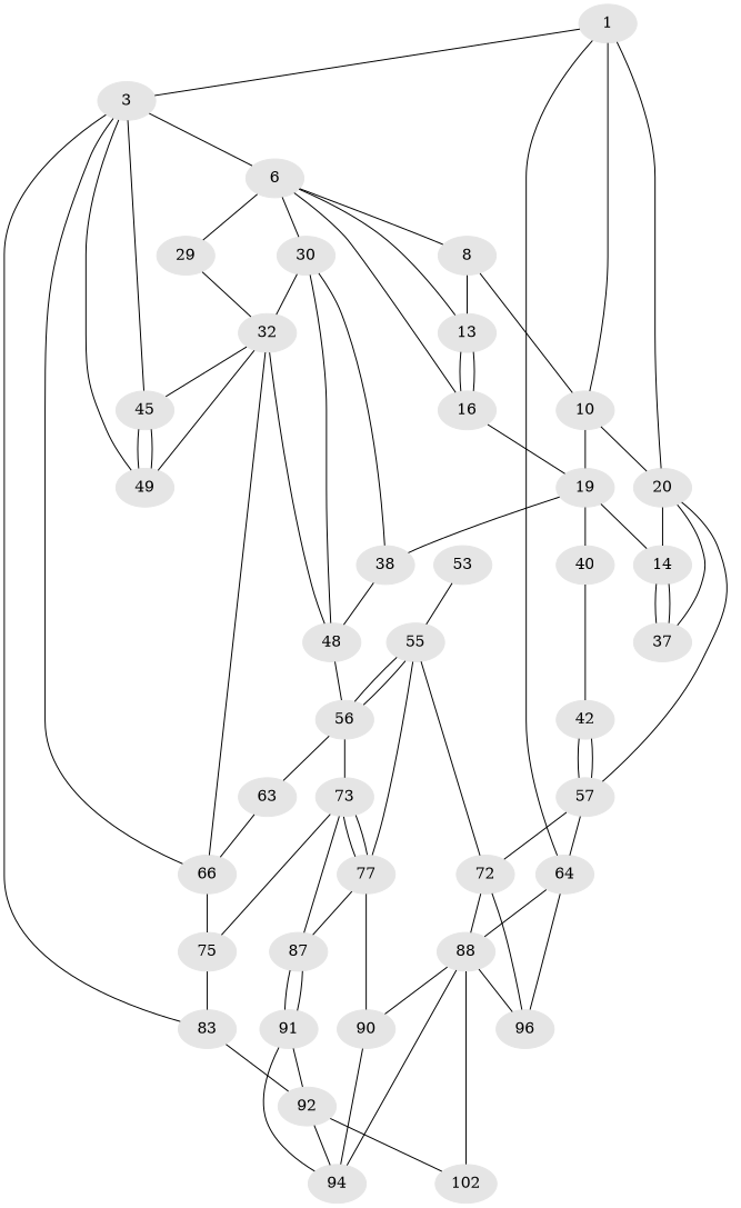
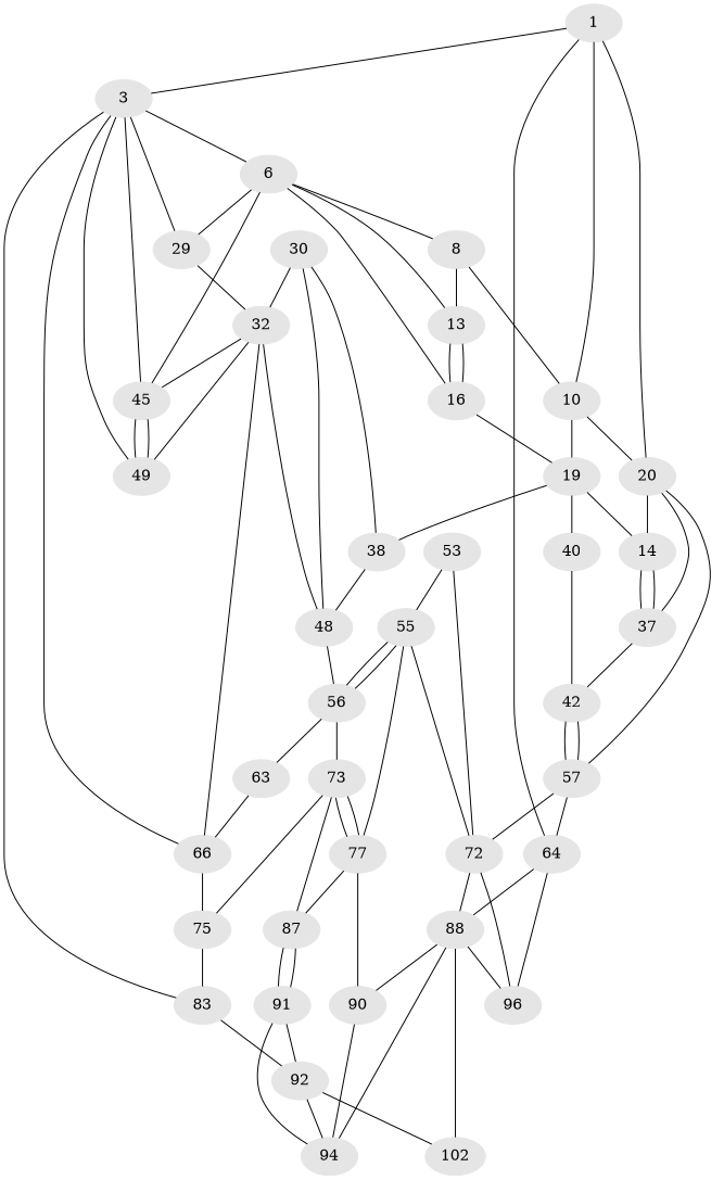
  graph {
    node [color=gray90 style=filled]
    1 [super="+9+2"]
    3 [super="+52+4"]
    10 [super="+22+11"]
    20 [super="+21+36"]
    64 [super="+103"]
    6 [super="+7+14"]
    29
    45
    n9 [label=49]
    66 [super="+67+69"]
    83 [super="+84+93"]
    19 [super="+23"]
    n13 [label=14]
    37
    57 [super="+58"]
    88 [super="+89+98"]
    96 [super="+97"]
    8 [super="+12"]
    13
    16 [super="+17"]
    30 [super="+31"]
    32 [super="+33+46"]
    75 [super="+79"]
    92 [super="+99"]
    38 [super="+39"]
    48 [super="+51+49"]
    40 [super="+41"]
    42 [super="+43"]
    72 [super="+80"]
    56 [super="+62"]
    53 [super="+61+54"]
    55 [super="+76"]
    63
    73 [super="+74"]
    77 [super="+86"]
    87
    90
    94 [super="+95"]
    102
    91
    1 -- 3
    1 -- 10
    1 -- 20 [weight=2]
    1 -- 64
    3 -- 6 [weight=2]
+   3 -- 29
    3 -- 45
    3 -- n9
    3 -- 66
    3 -- 83 [weight=2]
    10 -- 20
    10 -- 19 [weight=2]
    20 -- n13
    20 -- 37
    20 -- 57
    64 -- 88
    64 -- 96
    6 -- 29
    6 -- 8
    6 -- 13
    6 -- 16
-   6 -- 30
+   6 -- 45
    29 -- 32
    45 -- n9
    45 -- n9
    66 -- 75 [weight=2]
    83 -- 92 [weight=2]
    19 -- n13
    19 -- 38
    19 -- 40 [weight=2]
    n13 -- 37
    n13 -- 37
+   37 -- 42
    57 -- 64
    57 -- 72
    88 -- 96
    88 -- 90
    88 -- 94
    88 -- 102 [weight=2]
    8 -- 10
    8 -- 13
    13 -- 16
    13 -- 16
    16 -- 19 [weight=2]
    30 -- 32
    30 -- 38
    30 -- 48
    32 -- 45
    32 -- n9
    32 -- 66
    32 -- 48
    75 -- 83
    92 -- 94
    92 -- 102
    38 -- 48
    48 -- 56
    40 -- 42
    42 -- 57 [weight=2]
    42 -- 57
    72 -- 88
    72 -- 96
    56 -- 63
    56 -- 73
+   53 -- 72
    53 -- 55 [weight=2]
    55 -- 72
    55 -- 56
    55 -- 56
    55 -- 77
    63 -- 66
    73 -- 75
    73 -- 77
    73 -- 77
    73 -- 87
    77 -- 87
    77 -- 90
    87 -- 91
    87 -- 91
    90 -- 94
    91 -- 92
    91 -- 94
  }
